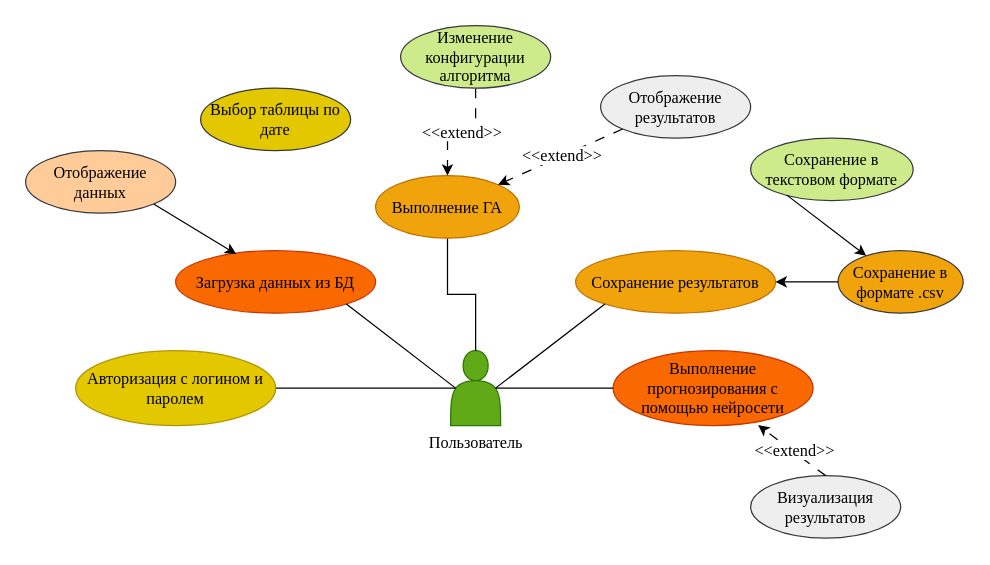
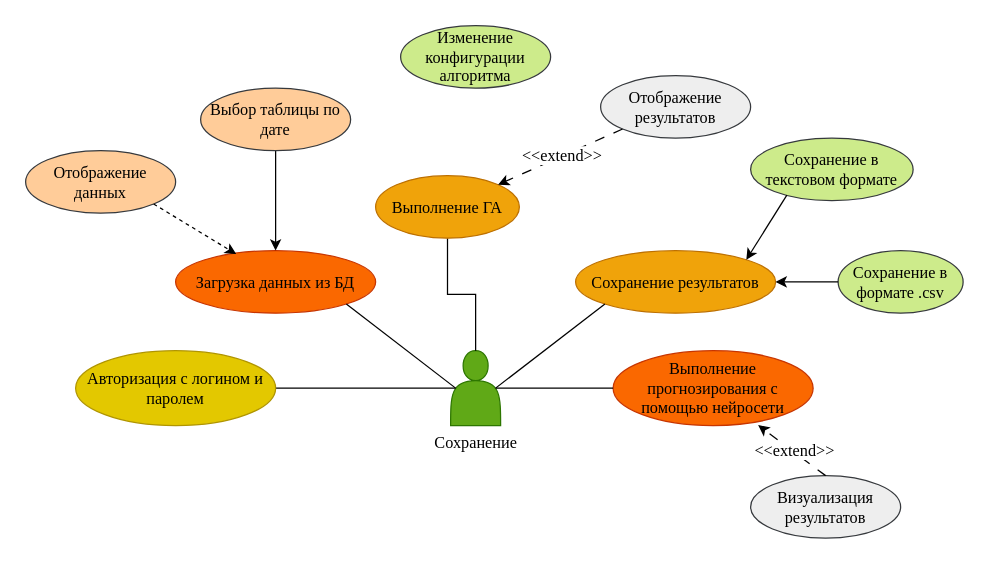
  <mxCell id="0" />
  <mxCell id="1" parent="0" />
  <mxCell id="2" value="" style="shape=actor;whiteSpace=wrap;html=1;fillColor=#60a917;fontColor=#ffffff;strokeColor=#2D7600;fontFamily=Tahoma;fontSize=13;" vertex="1" parent="1"><mxGeometry x="360" y="280" width="40" height="60" as="geometry" /></mxCell>
  <mxCell id="3" value="" style="edgeStyle=orthogonalEdgeStyle;rounded=0;orthogonalLoop=1;jettySize=auto;html=1;endArrow=none;startFill=0;fontFamily=Tahoma;fontSize=13;" edge="1" parent="1" source="4" target="2"><mxGeometry relative="1" as="geometry" /></mxCell>
  <mxCell id="4" value="Выполнение ГА" style="ellipse;whiteSpace=wrap;html=1;fillColor=#f0a30a;fontColor=#000000;strokeColor=#BD7000;fontFamily=Tahoma;fontSize=13;" vertex="1" parent="1"><mxGeometry x="300" y="140" width="115" height="50" as="geometry" /></mxCell>
  <mxCell id="5" value="Сохранение результатов" style="ellipse;whiteSpace=wrap;html=1;fillColor=#f0a30a;fontColor=#000000;strokeColor=#BD7000;fontFamily=Tahoma;fontSize=13;" vertex="1" parent="1"><mxGeometry x="460" y="200" width="160" height="50" as="geometry" /></mxCell>
  <mxCell id="6" value="Выполнение прогнозирования с помощью нейросети" style="ellipse;whiteSpace=wrap;html=1;fillColor=#fa6800;fontColor=#000000;strokeColor=#C73500;fontFamily=Tahoma;fontSize=13;" vertex="1" parent="1"><mxGeometry x="490" y="280" width="160" height="60" as="geometry" /></mxCell>
  <mxCell id="7" value="Загрузка данных из БД" style="ellipse;whiteSpace=wrap;html=1;fillColor=#fa6800;fontColor=#000000;strokeColor=#C73500;fontFamily=Tahoma;fontSize=13;" vertex="1" parent="1"><mxGeometry x="140" y="200" width="160" height="50" as="geometry" /></mxCell>
  <mxCell id="8" value="" style="rounded=0;orthogonalLoop=1;jettySize=auto;html=1;entryX=0.1;entryY=0.5;entryDx=0;entryDy=0;entryPerimeter=0;strokeColor=default;endArrow=none;startFill=0;fontFamily=Tahoma;fontSize=13;" edge="1" parent="1" source="9" target="2"><mxGeometry relative="1" as="geometry" /></mxCell>
  <mxCell id="9" value="Авторизация с логином и паролем" style="ellipse;whiteSpace=wrap;html=1;fillColor=#e3c800;fontColor=#000000;strokeColor=#B09500;fontFamily=Tahoma;fontSize=13;" vertex="1" parent="1"><mxGeometry x="60" y="280" width="160" height="60" as="geometry" /></mxCell>
- <mxCell id="10" value="Пользователь" style="text;html=1;align=center;verticalAlign=middle;resizable=0;points=[];autosize=1;strokeColor=none;fillColor=none;fontFamily=Tahoma;fontSize=13;" vertex="1" parent="1"><mxGeometry x="325" y="338" width="110" height="30" as="geometry" /></mxCell>
+ <mxCell id="10" value="Сохранение" style="text;html=1;align=center;verticalAlign=middle;resizable=0;points=[];autosize=1;strokeColor=none;fillColor=none;fontFamily=Tahoma;fontSize=13;" vertex="1" parent="1"><mxGeometry x="325" y="338" width="110" height="30" as="geometry" /></mxCell>
  <mxCell id="11" value="" style="rounded=0;orthogonalLoop=1;jettySize=auto;html=1;entryX=0.1;entryY=0.5;entryDx=0;entryDy=0;entryPerimeter=0;strokeColor=default;endArrow=none;startFill=0;exitX=1;exitY=1;exitDx=0;exitDy=0;fontFamily=Tahoma;fontSize=13;" edge="1" parent="1" source="7" target="2"><mxGeometry relative="1" as="geometry"><mxPoint x="240" y="320" as="sourcePoint" /><mxPoint x="374" y="320" as="targetPoint" /></mxGeometry></mxCell>
  <mxCell id="12" style="edgeStyle=orthogonalEdgeStyle;rounded=0;orthogonalLoop=1;jettySize=auto;html=1;exitX=0;exitY=0.5;exitDx=0;exitDy=0;entryX=0.9;entryY=0.5;entryDx=0;entryDy=0;entryPerimeter=0;endArrow=none;startFill=0;fontFamily=Tahoma;fontSize=13;" edge="1" parent="1" source="6" target="2"><mxGeometry relative="1" as="geometry" /></mxCell>
  <mxCell id="13" value="" style="rounded=0;orthogonalLoop=1;jettySize=auto;html=1;strokeColor=default;endArrow=none;startFill=0;entryX=0.9;entryY=0.5;entryDx=0;entryDy=0;entryPerimeter=0;exitX=0;exitY=1;exitDx=0;exitDy=0;fontFamily=Tahoma;fontSize=13;" edge="1" parent="1" source="5" target="2"><mxGeometry relative="1" as="geometry"><mxPoint x="480" y="260" as="sourcePoint" /><mxPoint x="400" y="310" as="targetPoint" /></mxGeometry></mxCell>
- <mxCell id="15" value="Выбор таблицы по дате" style="ellipse;whiteSpace=wrap;html=1;fillColor=#e3c800;strokeColor=#36393d;fontFamily=Tahoma;fontSize=13;" vertex="1" parent="1"><mxGeometry x="160" y="70" width="120" height="50" as="geometry" /></mxCell>
+ <mxCell id="14" value="" style="edgeStyle=orthogonalEdgeStyle;rounded=0;orthogonalLoop=1;jettySize=auto;html=1;entryX=0.5;entryY=0;entryDx=0;entryDy=0;fontFamily=Tahoma;fontSize=13;" edge="1" parent="1" source="15" target="7"><mxGeometry relative="1" as="geometry" /></mxCell>
+ <mxCell id="15" value="Выбор таблицы по дате" style="ellipse;whiteSpace=wrap;html=1;fillColor=#ffcc99;strokeColor=#36393d;fontFamily=Tahoma;fontSize=13;" vertex="1" parent="1"><mxGeometry x="160" y="70" width="120" height="50" as="geometry" /></mxCell>
  <mxCell id="16" value="Отображение данных" style="ellipse;whiteSpace=wrap;html=1;fillColor=#ffcc99;strokeColor=#36393d;fontFamily=Tahoma;fontSize=13;" vertex="1" parent="1"><mxGeometry x="20" y="120" width="120" height="50" as="geometry" /></mxCell>
- <mxCell id="17" value="" style="endArrow=classic;html=1;rounded=0;exitX=1;exitY=1;exitDx=0;exitDy=0;entryX=0.303;entryY=0.056;entryDx=0;entryDy=0;entryPerimeter=0;fontFamily=Tahoma;fontSize=13;" edge="1" parent="1" source="16" target="7"><mxGeometry width="50" height="50" relative="1" as="geometry"><mxPoint x="125" y="200" as="sourcePoint" /><mxPoint x="175" y="150" as="targetPoint" /></mxGeometry></mxCell>
- <mxCell id="18" value="" style="edgeStyle=orthogonalEdgeStyle;rounded=0;orthogonalLoop=1;jettySize=auto;html=1;dashed=1;dashPattern=8 8;fontFamily=Tahoma;fontSize=13;" edge="1" parent="1" source="20" target="4"><mxGeometry relative="1" as="geometry" /></mxCell>
- <mxCell id="19" value="&amp;lt;&amp;lt;extend&amp;gt;&amp;gt;" style="edgeLabel;html=1;align=center;verticalAlign=middle;resizable=0;points=[];fontFamily=Tahoma;fontSize=13;" vertex="1" connectable="0" parent="18"><mxGeometry x="0.023" y="-1" relative="1" as="geometry"><mxPoint as="offset" /></mxGeometry></mxCell>
+ <mxCell id="17" value="" style="endArrow=classic;html=1;rounded=0;exitX=1;exitY=1;exitDx=0;exitDy=0;entryX=0.303;entryY=0.056;entryDx=0;entryDy=0;entryPerimeter=0;fontFamily=Tahoma;fontSize=13;dashed=1;" edge="1" parent="1" source="16" target="7"><mxGeometry width="50" height="50" relative="1" as="geometry"><mxPoint x="125" y="200" as="sourcePoint" /><mxPoint x="175" y="150" as="targetPoint" /></mxGeometry></mxCell>
  <mxCell id="20" value="Изменение конфигурации алгоритма" style="ellipse;whiteSpace=wrap;html=1;fillColor=#cdeb8b;strokeColor=#36393d;fontFamily=Tahoma;fontSize=13;" vertex="1" parent="1"><mxGeometry x="320" y="20" width="120" height="50" as="geometry" /></mxCell>
  <mxCell id="21" value="Отображение результатов" style="ellipse;whiteSpace=wrap;html=1;fillColor=#eeeeee;strokeColor=#36393d;fontFamily=Tahoma;fontSize=13;" vertex="1" parent="1"><mxGeometry x="480" y="60" width="120" height="50" as="geometry" /></mxCell>
  <mxCell id="22" value="" style="endArrow=classic;html=1;rounded=0;exitX=0;exitY=1;exitDx=0;exitDy=0;entryX=1;entryY=0;entryDx=0;entryDy=0;dashed=1;dashPattern=8 8;fontFamily=Tahoma;fontSize=13;" edge="1" parent="1" source="21" target="4"><mxGeometry width="50" height="50" relative="1" as="geometry"><mxPoint x="330" y="290" as="sourcePoint" /><mxPoint x="380" y="240" as="targetPoint" /></mxGeometry></mxCell>
  <mxCell id="23" value="&amp;lt;&amp;lt;extend&amp;gt;&amp;gt;" style="edgeLabel;html=1;align=center;verticalAlign=middle;resizable=0;points=[];fontFamily=Tahoma;fontSize=13;" vertex="1" connectable="0" parent="22"><mxGeometry x="-0.022" y="-1" relative="1" as="geometry"><mxPoint as="offset" /></mxGeometry></mxCell>
  <mxCell id="24" value="Сохранение в текстовом формате" style="ellipse;whiteSpace=wrap;html=1;fillColor=#cdeb8b;strokeColor=#36393d;fontFamily=Tahoma;fontSize=13;" vertex="1" parent="1"><mxGeometry x="600" y="110" width="130" height="50" as="geometry" /></mxCell>
- <mxCell id="25" value="Сохранение в формате .csv" style="ellipse;whiteSpace=wrap;html=1;fillColor=#f0a30a;strokeColor=#36393d;fontFamily=Tahoma;fontSize=13;" vertex="1" parent="1"><mxGeometry x="670" y="200" width="100" height="50" as="geometry" /></mxCell>
+ <mxCell id="25" value="Сохранение в формате .csv" style="ellipse;whiteSpace=wrap;html=1;fillColor=#cdeb8b;strokeColor=#36393d;fontFamily=Tahoma;fontSize=13;" vertex="1" parent="1"><mxGeometry x="670" y="200" width="100" height="50" as="geometry" /></mxCell>
  <mxCell id="26" value="" style="endArrow=classic;html=1;rounded=0;exitX=0;exitY=0.5;exitDx=0;exitDy=0;entryX=1;entryY=0.5;entryDx=0;entryDy=0;fontFamily=Tahoma;fontSize=13;" edge="1" parent="1" source="25" target="5"><mxGeometry width="50" height="50" relative="1" as="geometry"><mxPoint x="630" y="410" as="sourcePoint" /><mxPoint x="737" y="267" as="targetPoint" /></mxGeometry></mxCell>
- <mxCell id="27" value="" style="endArrow=classic;html=1;rounded=0;exitX=0.223;exitY=0.912;exitDx=0;exitDy=0;exitPerimeter=0;fontFamily=Tahoma;fontSize=13;" edge="1" parent="1" source="24" target="25"><mxGeometry width="50" height="50" relative="1" as="geometry"><mxPoint x="660" y="180" as="sourcePoint" /><mxPoint x="559" y="200" as="targetPoint" /></mxGeometry></mxCell>
+ <mxCell id="27" value="" style="endArrow=classic;html=1;rounded=0;entryX=1;entryY=0;entryDx=0;entryDy=0;exitX=0.223;exitY=0.912;exitDx=0;exitDy=0;exitPerimeter=0;fontFamily=Tahoma;fontSize=13;" edge="1" parent="1" source="24" target="5"><mxGeometry width="50" height="50" relative="1" as="geometry"><mxPoint x="660" y="180" as="sourcePoint" /><mxPoint x="559" y="200" as="targetPoint" /></mxGeometry></mxCell>
  <mxCell id="28" value="Визуализация результатов" style="ellipse;whiteSpace=wrap;html=1;fillColor=#eeeeee;strokeColor=#36393d;fontFamily=Tahoma;fontSize=13;" vertex="1" parent="1"><mxGeometry x="600" y="380" width="120" height="50" as="geometry" /></mxCell>
  <mxCell id="29" value="" style="endArrow=classic;html=1;rounded=0;exitX=0.5;exitY=0;exitDx=0;exitDy=0;entryX=0.725;entryY=0.993;entryDx=0;entryDy=0;dashed=1;dashPattern=8 8;entryPerimeter=0;fontFamily=Tahoma;fontSize=13;" edge="1" parent="1" source="28" target="6"><mxGeometry width="50" height="50" relative="1" as="geometry"><mxPoint x="493" y="590" as="sourcePoint" /><mxPoint x="600" y="447" as="targetPoint" /></mxGeometry></mxCell>
  <mxCell id="30" value="&amp;lt;&amp;lt;extend&amp;gt;&amp;gt;" style="edgeLabel;html=1;align=center;verticalAlign=middle;resizable=0;points=[];fontFamily=Tahoma;fontSize=13;" vertex="1" connectable="0" parent="29"><mxGeometry x="-0.022" y="-1" relative="1" as="geometry"><mxPoint as="offset" /></mxGeometry></mxCell>
